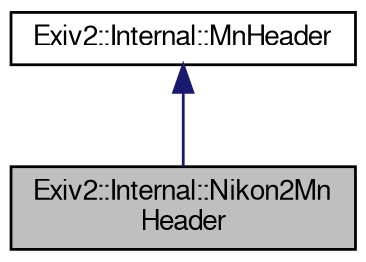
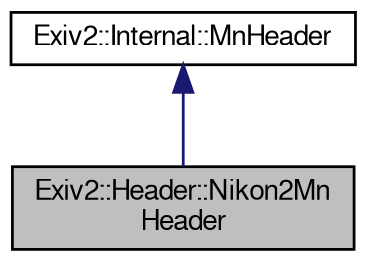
  digraph {
    node [color=black fontname=FreeSans fontsize=10 shape=record style=filled]
-   n1 [fillcolor=grey75 fontcolor=black height=0.2 label="Exiv2::Internal::Nikon2Mn\lHeader" width=0.4]
+   n1 [fillcolor=grey75 fontcolor=black height=0.2 label="Exiv2::Header::Nikon2Mn\lHeader" width=0.4]
    n2 [fillcolor=white height=0.2 label="Exiv2::Internal::MnHeader" width=0.4]
    n2 -> n1 [color=midnightblue dir=back fontname=FreeSans fontsize=10 labelfontname=FreeSans labelfontsize=10 style=solid]
  }
